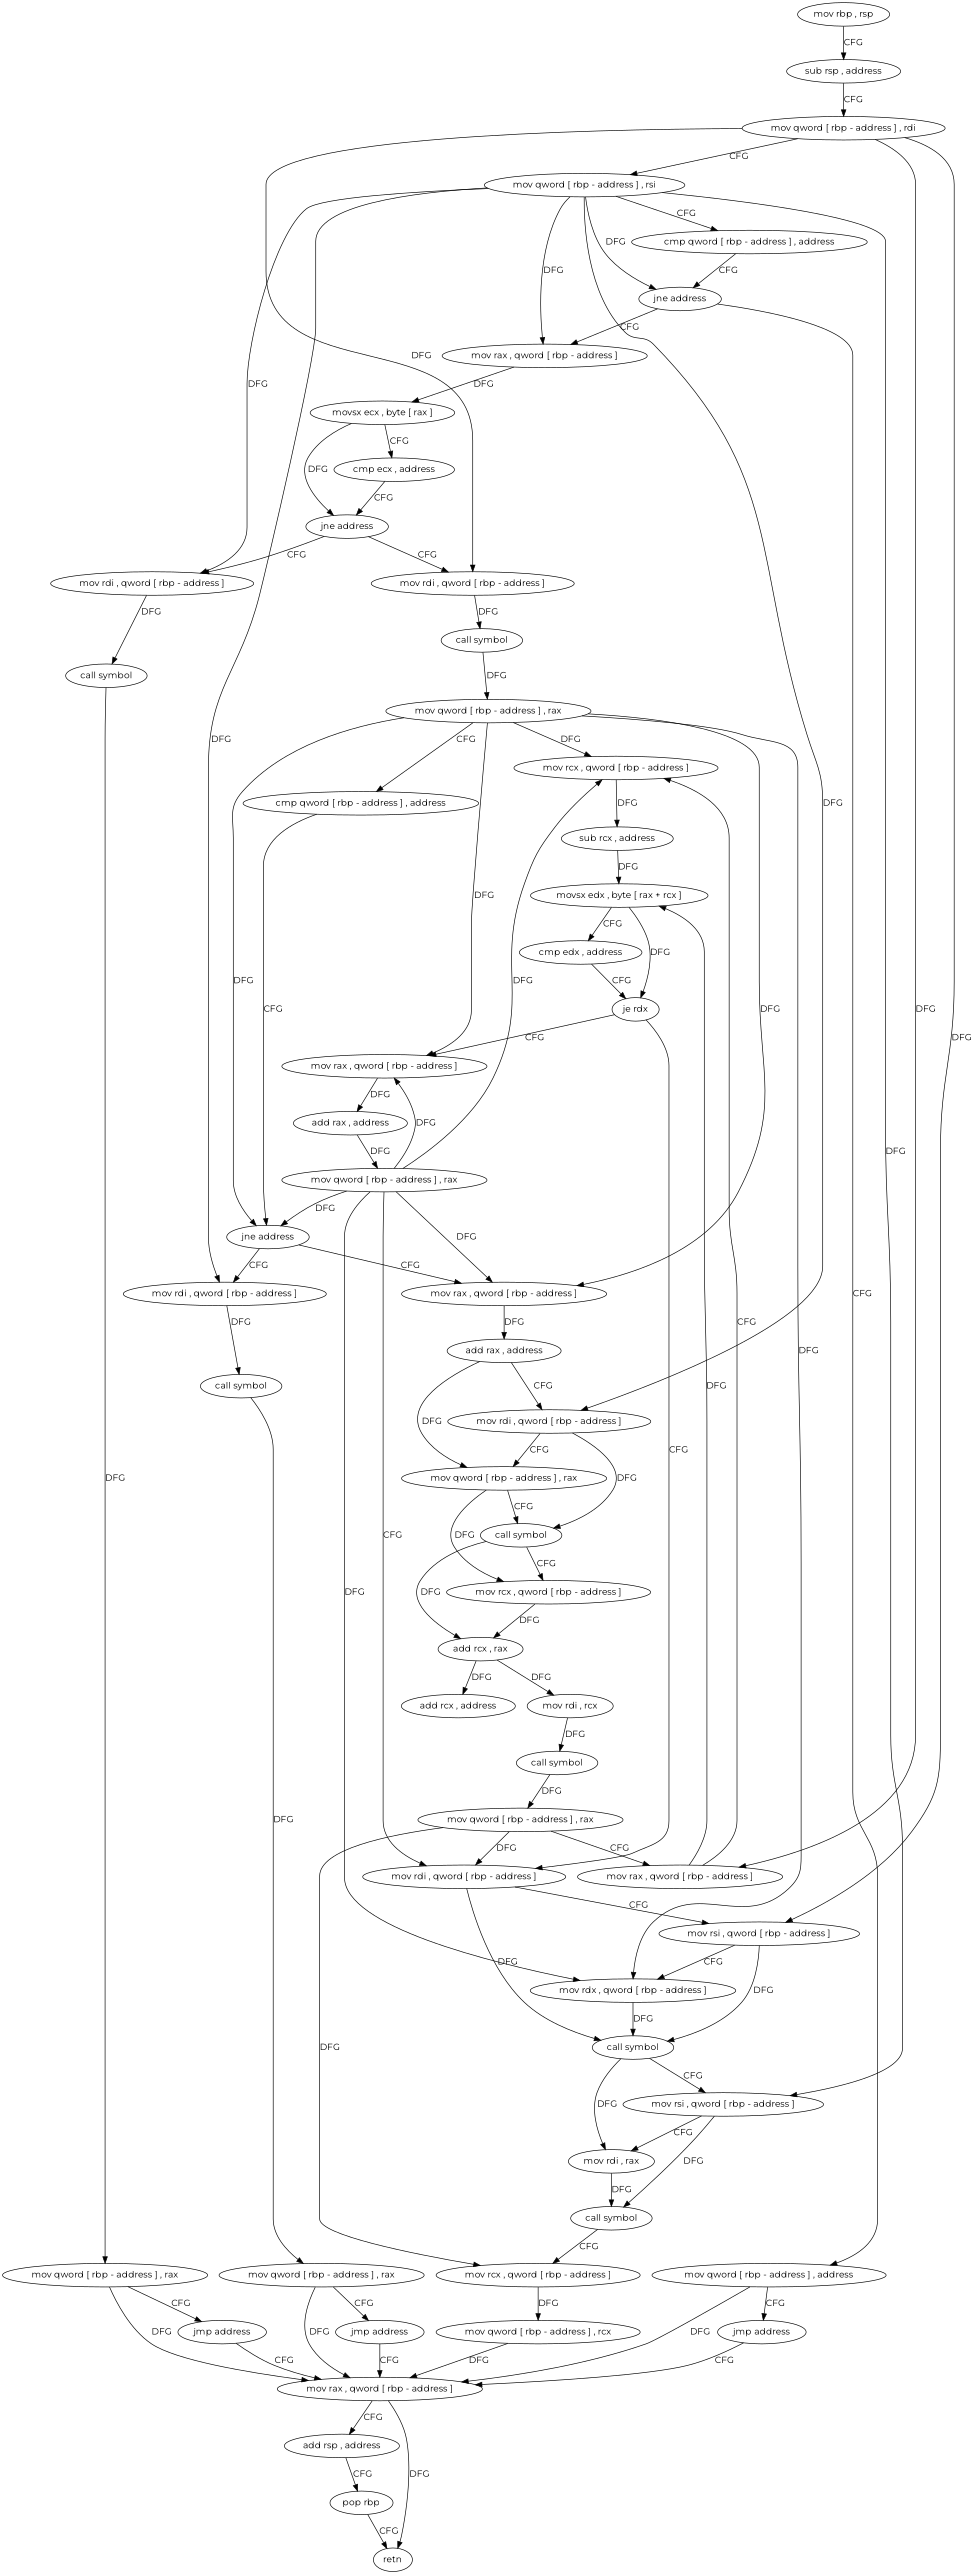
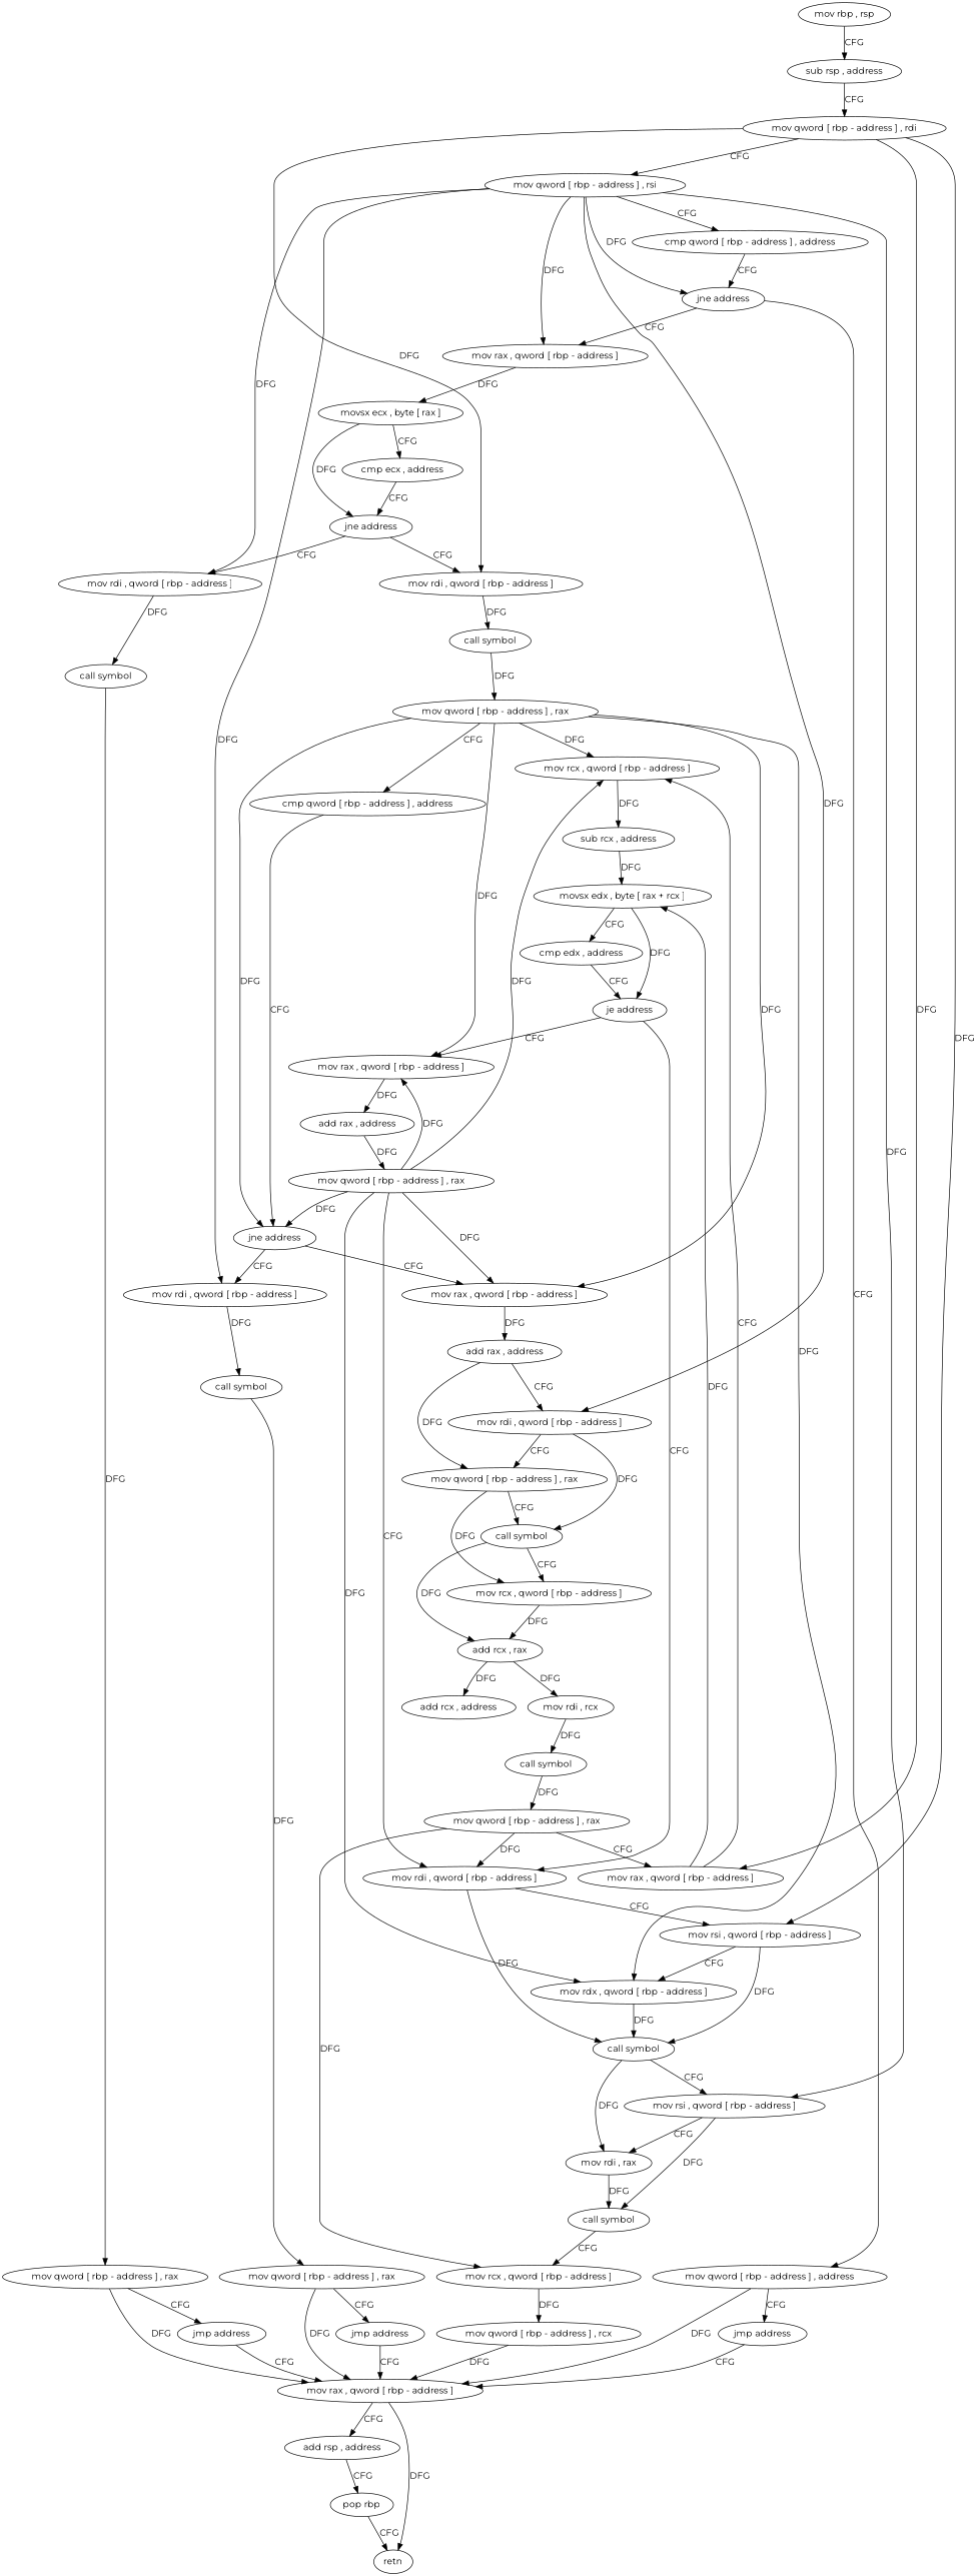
  digraph {
    fontname=Montserrat
    node [fontname=Montserrat]
    edge [fontname=Montserrat]
    n1 [label="mov rbp , rsp"]
    n2 [label="sub rsp , address"]
    n3 [label="mov qword [ rbp - address ] , rdi"]
    n4 [label="mov qword [ rbp - address ] , rsi"]
    n5 [label="mov rdi , qword [ rbp - address ]"]
    n6 [label="mov rax , qword [ rbp - address ]"]
    n7 [label="mov rsi , qword [ rbp - address ]"]
    n8 [label="cmp qword [ rbp - address ] , address"]
    n9 [label="jne address"]
    n10 [label="mov rax , qword [ rbp - address ]"]
    n11 [label="mov rdi , qword [ rbp - address ]"]
    n12 [label="mov rdi , qword [ rbp - address ]"]
    n13 [label="mov rdi , qword [ rbp - address ]"]
    n14 [label="mov rsi , qword [ rbp - address ]"]
    n15 [label="call symbol"]
    n16 [label="mov rcx , qword [ rbp - address ]"]
    n17 [label="movsx edx , byte [ rax + rcx ]"]
    n18 [label="mov rdx , qword [ rbp - address ]"]
    n19 [label="call symbol"]
    n20 [label="mov qword [ rbp - address ] , address"]
    n21 [label="movsx ecx , byte [ rax ]"]
    n22 [label="call symbol"]
    n23 [label="call symbol"]
    n24 [label="mov qword [ rbp - address ] , rax"]
    n25 [label="call symbol"]
    n26 [label="mov rdi , rax"]
    n27 [label="call symbol"]
    n28 [label="jmp address"]
    n29 [label="mov rax , qword [ rbp - address ]"]
    n30 [label="cmp ecx , address"]
    n31 [label="jne address"]
    n32 [label="add rsp , address"]
    n33 [label=retn]
    n34 [label="mov qword [ rbp - address ] , rax"]
    n35 [label="mov qword [ rbp - address ] , rax"]
    n36 [label="pop rbp"]
    n37 [label="cmp qword [ rbp - address ] , address"]
    n38 [label="jne address"]
    n39 [label="mov rax , qword [ rbp - address ]"]
    n40 [label="mov rax , qword [ rbp - address ]"]
    n41 [label="add rax , address"]
    n42 [label="sub rcx , address"]
    n43 [label="add rax , address"]
    n44 [label="mov qword [ rbp - address ] , rax"]
    n45 [label="jmp address"]
    n46 [label="mov rcx , qword [ rbp - address ]"]
    n47 [label="add rcx , rax"]
    n48 [label="add rcx , address"]
    n49 [label="mov rdi , rcx"]
    n50 [label="call symbol"]
    n51 [label="mov qword [ rbp - address ] , rax"]
    n52 [label="mov rdi , qword [ rbp - address ]"]
    n53 [label="mov rcx , qword [ rbp - address ]"]
    n54 [label="mov qword [ rbp - address ] , rcx"]
    n55 [label="cmp edx , address"]
-   n56 [label="je rdx"]
+   n56 [label="je address"]
    n57 [label="mov qword [ rbp - address ] , rax"]
    n58 [label="jmp address"]
    n1 -> n2 [label=CFG]
    n2 -> n3 [label=CFG]
    n3 -> n4 [label=CFG]
    n3 -> n5 [label=DFG]
    n3 -> n6 [label=DFG]
    n3 -> n7 [label=DFG]
    n4 -> n8 [label=CFG]
    n4 -> n9 [label=DFG]
    n4 -> n10 [label=DFG]
    n4 -> n11 [label=DFG]
    n4 -> n12 [label=DFG]
    n4 -> n13 [label=DFG]
    n4 -> n14 [label=DFG]
    n5 -> n15 [label=DFG]
    n6 -> n16 [label=CFG]
    n6 -> n17 [label=DFG]
    n7 -> n18 [label=CFG]
    n7 -> n19 [label=DFG]
    n8 -> n9 [label=CFG]
    n9 -> n10 [label=CFG]
    n9 -> n20 [label=CFG]
    n10 -> n21 [label=DFG]
    n11 -> n22 [label=DFG]
    n12 -> n23 [label=DFG]
    n13 -> n24 [label=CFG]
    n13 -> n25 [label=DFG]
    n14 -> n26 [label=CFG]
    n14 -> n27 [label=DFG]
    n15 -> n34 [label=DFG]
    n16 -> n42 [label=DFG]
    n17 -> n55 [label=CFG]
    n17 -> n56 [label=DFG]
    n18 -> n19 [label=DFG]
    n19 -> n14 [label=CFG]
    n19 -> n26 [label=DFG]
    n20 -> n28 [label=CFG]
    n20 -> n29 [label=DFG]
    n21 -> n30 [label=CFG]
    n21 -> n31 [label=DFG]
    n22 -> n35 [label=DFG]
    n23 -> n44 [label=DFG]
    n24 -> n25 [label=CFG]
    n24 -> n46 [label=DFG]
    n25 -> n46 [label=CFG]
    n25 -> n47 [label=DFG]
    n26 -> n27 [label=DFG]
    n27 -> n53 [label=CFG]
    n28 -> n29 [label=CFG]
    n29 -> n32 [label=CFG]
    n29 -> n33 [label=DFG]
    n30 -> n31 [label=CFG]
    n31 -> n5 [label=CFG]
    n31 -> n11 [label=CFG]
    n32 -> n36 [label=CFG]
    n34 -> n16 [label=DFG]
    n34 -> n18 [label=DFG]
    n34 -> n37 [label=CFG]
    n34 -> n38 [label=DFG]
    n34 -> n39 [label=DFG]
    n34 -> n40 [label=DFG]
    n35 -> n29 [label=DFG]
    n35 -> n45 [label=CFG]
    n36 -> n33 [label=CFG]
    n37 -> n38 [label=CFG]
    n38 -> n12 [label=CFG]
    n38 -> n39 [label=CFG]
    n39 -> n41 [label=DFG]
    n40 -> n43 [label=DFG]
    n41 -> n13 [label=CFG]
    n41 -> n24 [label=DFG]
    n42 -> n17 [label=DFG]
    n43 -> n57 [label=DFG]
    n44 -> n29 [label=DFG]
    n44 -> n58 [label=CFG]
    n45 -> n29 [label=CFG]
    n46 -> n47 [label=DFG]
    n47 -> n48 [label=DFG]
    n47 -> n49 [label=DFG]
    n49 -> n50 [label=DFG]
    n50 -> n51 [label=DFG]
    n51 -> n6 [label=CFG]
    n51 -> n52 [label=DFG]
    n51 -> n53 [label=DFG]
    n52 -> n7 [label=CFG]
    n52 -> n19 [label=DFG]
    n53 -> n54 [label=DFG]
    n54 -> n29 [label=DFG]
    n55 -> n56 [label=CFG]
    n56 -> n40 [label=CFG]
    n56 -> n52 [label=CFG]
    n57 -> n16 [label=DFG]
    n57 -> n18 [label=DFG]
    n57 -> n38 [label=DFG]
    n57 -> n39 [label=DFG]
    n57 -> n40 [label=DFG]
    n57 -> n52 [label=CFG]
    n58 -> n29 [label=CFG]
  }
